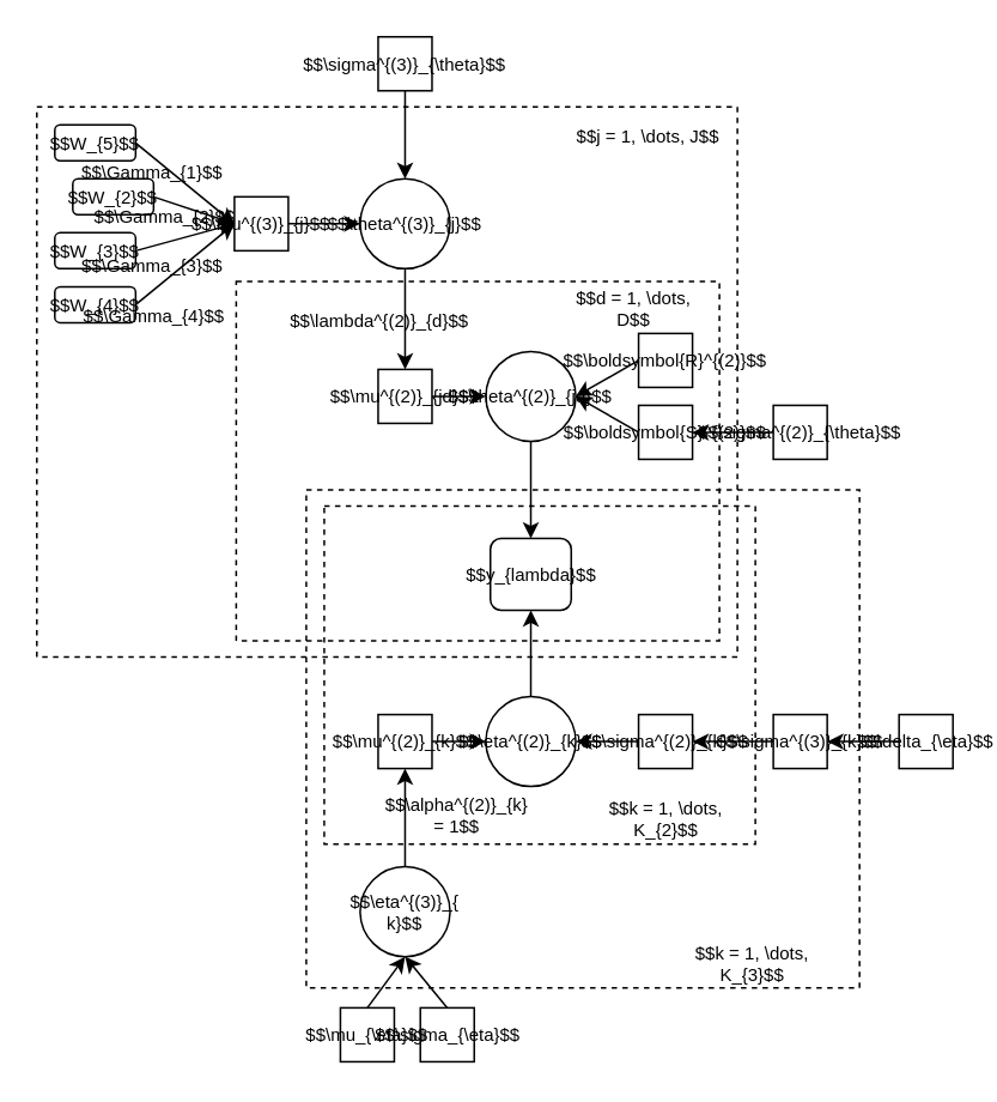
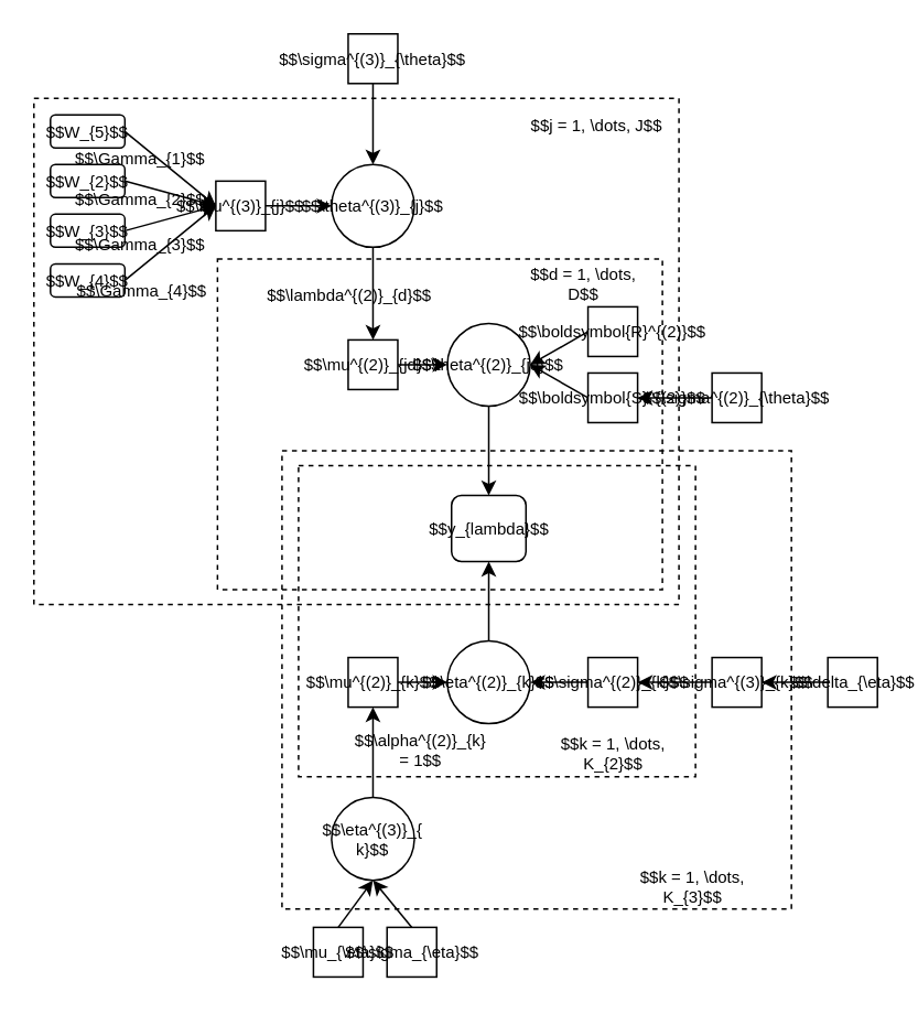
  <mxCell id="0" />
  <mxCell id="1" parent="0" />
  <mxCell id="2" value="" style="rounded=0;whiteSpace=wrap;html=1;fontSize=10;labelBackgroundColor=none;fillColor=none;dashed=1;" parent="1" vertex="1"><mxGeometry x="20" y="59" width="390" height="306" as="geometry" /></mxCell>
  <mxCell id="3" value="" style="rounded=0;whiteSpace=wrap;html=1;fontSize=10;fillColor=none;verticalAlign=middle;dashed=1;" parent="1" vertex="1"><mxGeometry x="131" y="156" width="269" height="200" as="geometry" /></mxCell>
  <mxCell id="4" value="" style="rounded=0;html=1;fillColor=none;labelPosition=right;verticalLabelPosition=top;align=left;verticalAlign=bottom;whiteSpace=wrap;dashed=1;" parent="1" vertex="1"><mxGeometry x="170" y="272" width="308" height="277" as="geometry" /></mxCell>
  <mxCell id="5" value="" style="rounded=0;html=1;fillColor=none;labelPosition=right;verticalLabelPosition=top;align=left;verticalAlign=bottom;whiteSpace=wrap;dashed=1;" parent="1" vertex="1"><mxGeometry x="180" y="281" width="240" height="188" as="geometry" /></mxCell>
  <mxCell id="6" value="&lt;font style=&quot;font-size: 10px&quot;&gt;$$y_{lambda}$$&lt;/font&gt;" style="rounded=1;whiteSpace=wrap;html=1;fillColor=none;" parent="1" vertex="1"><mxGeometry x="272.5" y="299" width="45" height="40" as="geometry" /></mxCell>
  <mxCell id="7" value="&lt;div style=&quot;font-size: 10px&quot;&gt;$$k = 1, \dots, K_{3}$$&lt;/div&gt;" style="text;html=1;strokeColor=none;fillColor=none;align=center;verticalAlign=middle;whiteSpace=wrap;rounded=0;fontSize=10;" parent="1" vertex="1"><mxGeometry x="376" y="528.63" width="85" height="15" as="geometry" /></mxCell>
  <mxCell id="8" style="edgeStyle=none;rounded=0;orthogonalLoop=1;jettySize=auto;html=1;exitX=0.5;exitY=0;exitDx=0;exitDy=0;entryX=0.5;entryY=1;entryDx=0;entryDy=0;" parent="1" source="9" target="6" edge="1"><mxGeometry relative="1" as="geometry" /></mxCell>
  <mxCell id="9" value="&lt;div style=&quot;font-size: 10px&quot;&gt;&lt;font style=&quot;font-size: 10px&quot;&gt;$$\eta^{(2)}_{k}$$&lt;/font&gt;&lt;/div&gt;" style="ellipse;whiteSpace=wrap;html=1;aspect=fixed;fillColor=none;" parent="1" vertex="1"><mxGeometry x="270" y="387" width="50" height="50" as="geometry" /></mxCell>
  <mxCell id="10" style="edgeStyle=none;rounded=0;orthogonalLoop=1;jettySize=auto;html=1;exitX=0.5;exitY=0;exitDx=0;exitDy=0;entryX=0.5;entryY=1;entryDx=0;entryDy=0;" parent="1" source="39" target="42" edge="1"><mxGeometry relative="1" as="geometry"><mxPoint x="157.5" y="487.13" as="sourcePoint" /></mxGeometry></mxCell>
  <mxCell id="11" value="&lt;div style=&quot;font-size: 10px&quot;&gt;$$j = 1, \dots, J$$&lt;/div&gt;" style="text;html=1;strokeColor=none;fillColor=none;align=center;verticalAlign=middle;whiteSpace=wrap;rounded=0;fontSize=10;fontStyle=0" parent="1" vertex="1"><mxGeometry x="318" y="67" width="85" height="15" as="geometry" /></mxCell>
  <mxCell id="12" style="edgeStyle=none;rounded=0;orthogonalLoop=1;jettySize=auto;html=1;exitX=0.5;exitY=1;exitDx=0;exitDy=0;entryX=0.5;entryY=0;entryDx=0;entryDy=0;fontSize=10;" parent="1" source="13" target="6" edge="1"><mxGeometry relative="1" as="geometry" /></mxCell>
  <mxCell id="13" value="&lt;div style=&quot;font-size: 10px&quot;&gt;&lt;font style=&quot;font-size: 10px&quot;&gt;$$\theta^{(2)}_{jd}$$&lt;/font&gt;&lt;/div&gt;" style="ellipse;whiteSpace=wrap;html=1;aspect=fixed;fillColor=none;" parent="1" vertex="1"><mxGeometry x="270" y="195" width="50" height="50" as="geometry" /></mxCell>
  <mxCell id="14" style="edgeStyle=none;rounded=0;orthogonalLoop=1;jettySize=auto;html=1;exitX=0;exitY=0.5;exitDx=0;exitDy=0;fontSize=10;entryX=1;entryY=0.5;entryDx=0;entryDy=0;" parent="1" source="15" target="13" edge="1"><mxGeometry relative="1" as="geometry"><mxPoint x="380" y="139" as="targetPoint" /></mxGeometry></mxCell>
  <mxCell id="15" value="&lt;div&gt;$$\boldsymbol{S}^{(2)}$$&lt;/div&gt;" style="rounded=0;whiteSpace=wrap;html=1;fillColor=none;verticalAlign=middle;fontSize=10;" parent="1" vertex="1"><mxGeometry x="355" y="225" width="30" height="30" as="geometry" /></mxCell>
  <mxCell id="16" style="rounded=0;orthogonalLoop=1;jettySize=auto;html=1;exitX=1;exitY=0.5;exitDx=0;exitDy=0;entryX=0;entryY=0.5;entryDx=0;entryDy=0;" parent="1" source="18" target="36" edge="1"><mxGeometry relative="1" as="geometry"><mxPoint x="337.5" y="94" as="targetPoint" /></mxGeometry></mxCell>
  <mxCell id="17" value="&lt;div&gt;$$\Gamma_{1}$$&lt;/div&gt;" style="edgeLabel;html=1;align=center;verticalAlign=middle;resizable=0;points=[];labelBackgroundColor=none;fontSize=10;" parent="16" vertex="1" connectable="0"><mxGeometry x="-0.215" relative="1" as="geometry"><mxPoint x="-13" y="-2" as="offset" /></mxGeometry></mxCell>
  <mxCell id="18" value="&lt;div style=&quot;font-size: 10px&quot;&gt;$$W_{5}$$&lt;/div&gt;" style="rounded=1;whiteSpace=wrap;html=1;fontSize=10;fillColor=none;" parent="1" vertex="1"><mxGeometry x="30" y="69" width="45" height="20" as="geometry" /></mxCell>
  <mxCell id="19" style="edgeStyle=none;rounded=0;orthogonalLoop=1;jettySize=auto;html=1;exitX=1;exitY=0.5;exitDx=0;exitDy=0;entryX=0;entryY=0.5;entryDx=0;entryDy=0;" parent="1" source="21" target="36" edge="1"><mxGeometry relative="1" as="geometry"><mxPoint x="337.5" y="94" as="targetPoint" /></mxGeometry></mxCell>
  <mxCell id="20" value="$$\Gamma_{2}$$" style="edgeLabel;html=1;align=center;verticalAlign=middle;resizable=0;points=[];labelBackgroundColor=none;fontSize=10;" parent="19" vertex="1" connectable="0"><mxGeometry x="-0.405" relative="1" as="geometry"><mxPoint x="-8" y="6" as="offset" /></mxGeometry></mxCell>
- <mxCell id="21" value="$$W_{2}$$" style="rounded=1;whiteSpace=wrap;html=1;fontSize=10;fillColor=none;" parent="1" vertex="1"><mxGeometry x="40" y="99" width="45" height="20" as="geometry" /></mxCell>
+ <mxCell id="21" value="$$W_{2}$$" style="rounded=1;whiteSpace=wrap;html=1;fontSize=10;fillColor=none;" parent="1" vertex="1"><mxGeometry x="30" y="99" width="45" height="20" as="geometry" /></mxCell>
  <mxCell id="22" style="edgeStyle=none;rounded=0;orthogonalLoop=1;jettySize=auto;html=1;exitX=1;exitY=0.5;exitDx=0;exitDy=0;entryX=0;entryY=0.5;entryDx=0;entryDy=0;" parent="1" source="24" target="36" edge="1"><mxGeometry relative="1" as="geometry"><mxPoint x="337.5" y="94" as="targetPoint" /></mxGeometry></mxCell>
  <mxCell id="23" value="&lt;div&gt;$$\Gamma_{3}$$&lt;/div&gt;" style="edgeLabel;html=1;align=center;verticalAlign=middle;resizable=0;points=[];fontSize=10;labelBackgroundColor=none;" parent="22" vertex="1" connectable="0"><mxGeometry x="-0.555" y="-1" relative="1" as="geometry"><mxPoint x="-4" y="10" as="offset" /></mxGeometry></mxCell>
  <mxCell id="24" value="$$W_{3}$$" style="rounded=1;whiteSpace=wrap;html=1;fontSize=10;fillColor=none;" parent="1" vertex="1"><mxGeometry x="30" y="129" width="45" height="20" as="geometry" /></mxCell>
  <mxCell id="25" style="edgeStyle=none;rounded=0;orthogonalLoop=1;jettySize=auto;html=1;exitX=1;exitY=0.5;exitDx=0;exitDy=0;entryX=0;entryY=0.5;entryDx=0;entryDy=0;" parent="1" source="27" target="36" edge="1"><mxGeometry relative="1" as="geometry"><mxPoint x="337.5" y="94" as="targetPoint" /></mxGeometry></mxCell>
  <mxCell id="26" value="$$\Gamma_{4}$$" style="edgeLabel;html=1;align=center;verticalAlign=middle;resizable=0;points=[];fontSize=10;labelBackgroundColor=none;" parent="25" vertex="1" connectable="0"><mxGeometry x="-0.597" y="-2" relative="1" as="geometry"><mxPoint x="-3" y="13" as="offset" /></mxGeometry></mxCell>
  <mxCell id="27" value="$$W_{4}$$" style="rounded=1;whiteSpace=wrap;html=1;fontSize=10;fillColor=none;" parent="1" vertex="1"><mxGeometry x="30" y="159" width="45" height="20" as="geometry" /></mxCell>
  <mxCell id="28" value="&lt;div style=&quot;font-size: 10px&quot;&gt;$$d = 1, \dots, D$$&lt;/div&gt;" style="text;html=1;strokeColor=none;fillColor=none;align=center;verticalAlign=middle;whiteSpace=wrap;rounded=0;fontSize=10;" parent="1" vertex="1"><mxGeometry x="310" y="163" width="85" height="15" as="geometry" /></mxCell>
  <mxCell id="29" style="rounded=0;orthogonalLoop=1;jettySize=auto;html=1;exitX=0;exitY=0.5;exitDx=0;exitDy=0;entryX=1;entryY=0.5;entryDx=0;entryDy=0;fontSize=10;fontColor=#000000;" parent="1" source="30" target="13" edge="1"><mxGeometry relative="1" as="geometry" /></mxCell>
  <mxCell id="30" value="&lt;div&gt;$$\boldsymbol{R}^{(2)}$$&lt;/div&gt;" style="rounded=0;whiteSpace=wrap;html=1;fillColor=none;verticalAlign=middle;fontSize=10;" parent="1" vertex="1"><mxGeometry x="355" y="185" width="30" height="30" as="geometry" /></mxCell>
  <mxCell id="31" value="" style="rounded=0;orthogonalLoop=1;jettySize=auto;html=1;exitX=0.5;exitY=1;exitDx=0;exitDy=0;entryX=0.5;entryY=0;entryDx=0;entryDy=0;labelBackgroundColor=none;" parent="1" source="32" target="38" edge="1"><mxGeometry x="-0.2" y="15" relative="1" as="geometry"><mxPoint x="295" y="129" as="targetPoint" /><mxPoint as="offset" /></mxGeometry></mxCell>
  <mxCell id="32" value="&lt;div style=&quot;font-size: 10px&quot;&gt;&lt;font style=&quot;font-size: 10px&quot;&gt;$$\theta^{(3)}_{j}$$&lt;/font&gt;&lt;/div&gt;" style="ellipse;whiteSpace=wrap;html=1;aspect=fixed;fillColor=none;" parent="1" vertex="1"><mxGeometry x="200" y="99" width="50" height="50" as="geometry" /></mxCell>
  <mxCell id="33" style="edgeStyle=none;rounded=0;orthogonalLoop=1;jettySize=auto;html=1;exitX=0.5;exitY=1;exitDx=0;exitDy=0;entryX=0.5;entryY=0;entryDx=0;entryDy=0;" parent="1" source="34" target="32" edge="1"><mxGeometry relative="1" as="geometry" /></mxCell>
  <mxCell id="34" value="&lt;div&gt;$$\sigma^{(3)}_{\theta}$$&lt;/div&gt;" style="rounded=0;whiteSpace=wrap;html=1;fillColor=none;verticalAlign=middle;fontSize=10;" parent="1" vertex="1"><mxGeometry x="210" y="20" width="30" height="30" as="geometry" /></mxCell>
  <mxCell id="35" value="" style="rounded=0;orthogonalLoop=1;jettySize=auto;html=1;entryX=0;entryY=0.5;entryDx=0;entryDy=0;" parent="1" source="36" target="32" edge="1"><mxGeometry relative="1" as="geometry"><mxPoint x="200" y="124" as="targetPoint" /></mxGeometry></mxCell>
  <mxCell id="36" value="&lt;div&gt;$$\mu^{(3)}_{j}$$&lt;/div&gt;" style="rounded=0;whiteSpace=wrap;html=1;fillColor=none;verticalAlign=middle;fontSize=10;" parent="1" vertex="1"><mxGeometry x="130" y="109" width="30" height="30" as="geometry" /></mxCell>
  <mxCell id="37" style="edgeStyle=none;rounded=0;orthogonalLoop=1;jettySize=auto;html=1;exitX=1;exitY=0.5;exitDx=0;exitDy=0;entryX=0;entryY=0.5;entryDx=0;entryDy=0;" parent="1" source="38" target="13" edge="1"><mxGeometry relative="1" as="geometry" /></mxCell>
  <mxCell id="38" value="&lt;div&gt;$$\mu^{(2)}_{jd}$$&lt;/div&gt;" style="rounded=0;whiteSpace=wrap;html=1;fillColor=none;verticalAlign=middle;fontSize=10;" parent="1" vertex="1"><mxGeometry x="210" y="205" width="30" height="30" as="geometry" /></mxCell>
  <mxCell id="39" value="&lt;div style=&quot;font-size: 10px&quot;&gt;&lt;font style=&quot;font-size: 10px&quot;&gt;$$\eta^{(3)}_{ k}$$&lt;/font&gt;&lt;/div&gt;" style="ellipse;whiteSpace=wrap;html=1;aspect=fixed;fillColor=none;" parent="1" vertex="1"><mxGeometry x="200" y="481.63" width="50" height="50" as="geometry" /></mxCell>
  <mxCell id="40" value="&lt;div style=&quot;font-size: 10px&quot;&gt;$$k = 1, \dots, K_{2}$$&lt;/div&gt;" style="text;html=1;strokeColor=none;fillColor=none;align=center;verticalAlign=middle;whiteSpace=wrap;rounded=0;fontSize=10;" parent="1" vertex="1"><mxGeometry x="327.5" y="447" width="85" height="15" as="geometry" /></mxCell>
  <mxCell id="41" style="rounded=0;orthogonalLoop=1;jettySize=auto;html=1;exitX=1;exitY=0.5;exitDx=0;exitDy=0;entryX=0;entryY=0.5;entryDx=0;entryDy=0;" parent="1" source="42" target="9" edge="1"><mxGeometry relative="1" as="geometry"><mxPoint x="270" y="412" as="targetPoint" /></mxGeometry></mxCell>
  <mxCell id="42" value="&lt;div&gt;$$\mu^{(2)}_{k}$$&lt;/div&gt;" style="rounded=0;whiteSpace=wrap;html=1;fillColor=none;verticalAlign=middle;fontSize=10;" parent="1" vertex="1"><mxGeometry x="210" y="397" width="30" height="30" as="geometry" /></mxCell>
  <mxCell id="43" style="edgeStyle=none;rounded=0;orthogonalLoop=1;jettySize=auto;html=1;exitX=0;exitY=0.5;exitDx=0;exitDy=0;entryX=1;entryY=0.5;entryDx=0;entryDy=0;" parent="1" source="44" target="9" edge="1"><mxGeometry relative="1" as="geometry" /></mxCell>
  <mxCell id="44" value="&lt;div&gt;$$\sigma^{(2)}_{k}$$&lt;/div&gt;" style="rounded=0;whiteSpace=wrap;html=1;fillColor=none;verticalAlign=middle;fontSize=10;" parent="1" vertex="1"><mxGeometry x="355" y="397" width="30" height="30" as="geometry" /></mxCell>
  <mxCell id="45" style="edgeStyle=none;rounded=0;orthogonalLoop=1;jettySize=auto;html=1;exitX=0.5;exitY=0;exitDx=0;exitDy=0;entryX=0.5;entryY=1;entryDx=0;entryDy=0;" parent="1" source="46" target="39" edge="1"><mxGeometry relative="1" as="geometry" /></mxCell>
  <mxCell id="46" value="&lt;div&gt;$$\sigma_{\eta}$$&lt;/div&gt;" style="rounded=0;whiteSpace=wrap;html=1;fillColor=none;verticalAlign=middle;fontSize=10;" parent="1" vertex="1"><mxGeometry x="233.5" y="560.13" width="30" height="30" as="geometry" /></mxCell>
  <mxCell id="47" style="edgeStyle=none;rounded=0;orthogonalLoop=1;jettySize=auto;html=1;exitX=0.5;exitY=0;exitDx=0;exitDy=0;entryX=0.5;entryY=1;entryDx=0;entryDy=0;" parent="1" source="48" target="39" edge="1"><mxGeometry relative="1" as="geometry" /></mxCell>
  <mxCell id="48" value="&lt;div&gt;$$\mu_{\eta}$$&lt;/div&gt;" style="rounded=0;whiteSpace=wrap;html=1;fillColor=none;verticalAlign=middle;fontSize=10;" parent="1" vertex="1"><mxGeometry x="189" y="560.13" width="30" height="30" as="geometry" /></mxCell>
  <mxCell id="49" style="rounded=0;orthogonalLoop=1;jettySize=auto;html=1;exitX=0;exitY=0.5;exitDx=0;exitDy=0;entryX=1;entryY=0.5;entryDx=0;entryDy=0;" parent="1" source="50" target="15" edge="1"><mxGeometry relative="1" as="geometry" /></mxCell>
  <mxCell id="50" value="&lt;div&gt;$$\sigma^{(2)}_{\theta}$$&lt;/div&gt;" style="rounded=0;whiteSpace=wrap;html=1;fillColor=none;verticalAlign=middle;fontSize=10;" parent="1" vertex="1"><mxGeometry x="430" y="225" width="30" height="30" as="geometry" /></mxCell>
  <mxCell id="51" value="&lt;div style=&quot;font-size: 10px&quot;&gt;$$\lambda^{(2)}_{d}$$&lt;/div&gt;" style="text;html=1;strokeColor=none;fillColor=none;align=center;verticalAlign=middle;whiteSpace=wrap;rounded=0;fontSize=10;" parent="1" vertex="1"><mxGeometry x="198" y="170" width="26" height="15" as="geometry" /></mxCell>
  <mxCell id="52" value="&lt;div style=&quot;font-size: 10px&quot;&gt;$$\alpha^{(2)}_{k} = 1$$&lt;/div&gt;" style="text;html=1;strokeColor=none;fillColor=none;align=center;verticalAlign=middle;whiteSpace=wrap;rounded=0;fontSize=10;" parent="1" vertex="1"><mxGeometry x="230.5" y="445" width="46" height="15" as="geometry" /></mxCell>
  <mxCell id="53" style="edgeStyle=none;rounded=0;orthogonalLoop=1;jettySize=auto;html=1;exitX=0;exitY=0.5;exitDx=0;exitDy=0;entryX=1;entryY=0.5;entryDx=0;entryDy=0;labelBackgroundColor=none;" parent="1" source="54" target="44" edge="1"><mxGeometry relative="1" as="geometry" /></mxCell>
  <mxCell id="54" value="&lt;div&gt;$$\sigma^{(3)}_{k}$$&lt;/div&gt;" style="rounded=0;whiteSpace=wrap;html=1;fillColor=none;verticalAlign=middle;fontSize=10;" parent="1" vertex="1"><mxGeometry x="430" y="397" width="30" height="30" as="geometry" /></mxCell>
  <mxCell id="55" style="edgeStyle=orthogonalEdgeStyle;rounded=0;orthogonalLoop=1;jettySize=auto;html=1;exitX=0;exitY=0.5;exitDx=0;exitDy=0;entryX=1;entryY=0.5;entryDx=0;entryDy=0;" edge="1" parent="1" source="56" target="54"><mxGeometry relative="1" as="geometry" /></mxCell>
  <mxCell id="56" value="&lt;div&gt;$$\delta_{\eta}$$&lt;/div&gt;" style="rounded=0;whiteSpace=wrap;html=1;fillColor=none;verticalAlign=middle;fontSize=10;" vertex="1" parent="1"><mxGeometry x="500" y="397" width="30" height="30" as="geometry" /></mxCell>
